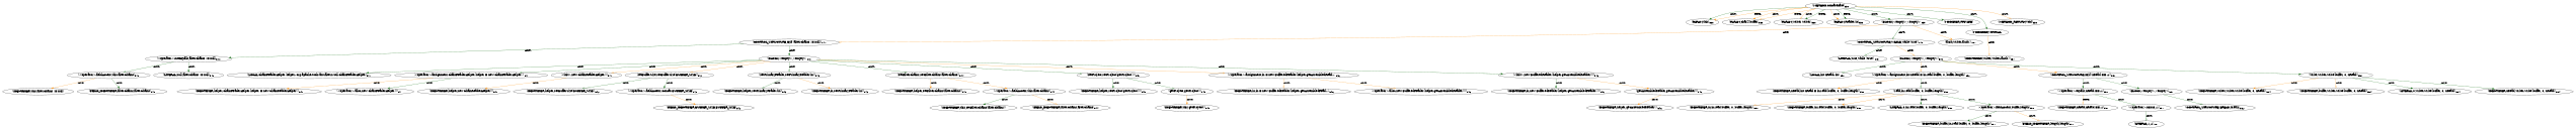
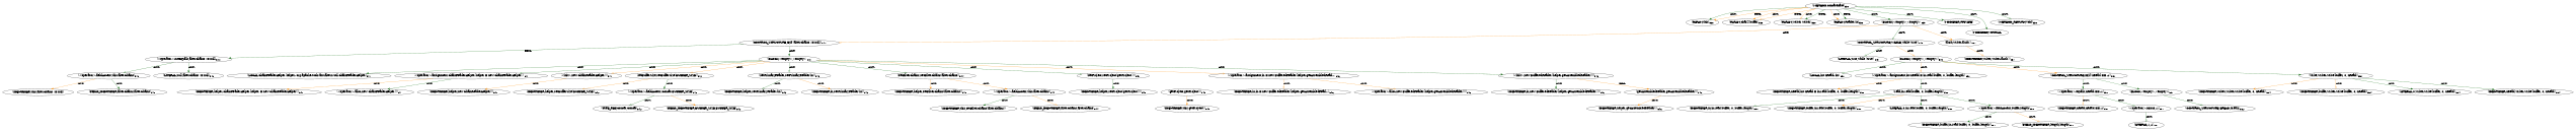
  digraph {
    edge [arrowhead=onormal color=darkgreen]
    n1 [label=<(METHOD,concatenate)<SUB>538</SUB>>]
    n2 [label=<(PARAM,this)<SUB>538</SUB>>]
    n3 [label=<(PARAM,char[] buffer)<SUB>538</SUB>>]
    n4 [label=<(PARAM,Writer writer)<SUB>538</SUB>>]
    n5 [label=<(PARAM,Reader in)<SUB>538</SUB>>]
    n6 [label=<(BLOCK,&lt;empty&gt;,&lt;empty&gt;)<SUB>539</SUB>>]
    n7 [label=<(MODIFIER,PRIVATE)>]
    n8 [label=<(MODIFIER,VIRTUAL)>]
    n9 [label=<(METHOD_RETURN,void)<SUB>538</SUB>>]
    n10 [label=<(CONTROL_STRUCTURE,IF,if (filterChains != null))<SUB>540</SUB>>]
    n11 [label=<(CONTROL_STRUCTURE,WHILE,while (true))<SUB>549</SUB>>]
    n12 [label=<(flush,writer.flush())<SUB>557</SUB>>]
    n13 [label=<(&lt;operator&gt;.notEquals,filterChains != null)<SUB>540</SUB>>]
    n14 [label=<(BLOCK,&lt;empty&gt;,&lt;empty&gt;)<SUB>540</SUB>>]
    n15 [label=<(LITERAL,true,while (true))<SUB>549</SUB>>]
    n16 [label=<(BLOCK,&lt;empty&gt;,&lt;empty&gt;)<SUB>549</SUB>>]
    n17 [label=<(IDENTIFIER,writer,writer.flush())<SUB>557</SUB>>]
    n18 [label=<(&lt;operator&gt;.fieldAccess,this.filterChains)<SUB>540</SUB>>]
    n19 [label=<(LITERAL,null,filterChains != null)<SUB>540</SUB>>]
    n20 [label=<(LOCAL,ChainReaderHelper helper: org.apache.tools.ant.filters.util.ChainReaderHelper)<SUB>541</SUB>>]
    n21 [label=<(&lt;operator&gt;.assignment,ChainReaderHelper helper = new ChainReaderHelper())<SUB>541</SUB>>]
    n22 [label=<(&lt;init&gt;,new ChainReaderHelper())<SUB>541</SUB>>]
    n23 [label=<(setBufferSize,setBufferSize(BUFFER_SIZE))<SUB>542</SUB>>]
    n24 [label=<(setPrimaryReader,setPrimaryReader(in))<SUB>543</SUB>>]
    n25 [label=<(setFilterChains,setFilterChains(filterChains))<SUB>544</SUB>>]
    n26 [label=<(setProject,setProject(getProject()))<SUB>545</SUB>>]
    n27 [label=<(&lt;operator&gt;.assignment,in = new BufferedReader(helper.getAssembledRead...)<SUB>546</SUB>>]
    n28 [label=<(&lt;init&gt;,new BufferedReader(helper.getAssembledReader()))<SUB>546</SUB>>]
    n29 [label=<(IDENTIFIER,this,filterChains != null)>]
    n30 [label=<(FIELD_IDENTIFIER,filterChains,filterChains)<SUB>540</SUB>>]
    n31 [label=<(IDENTIFIER,helper,ChainReaderHelper helper = new ChainReaderHelper())<SUB>541</SUB>>]
    n32 [label=<(&lt;operator&gt;.alloc,new ChainReaderHelper())<SUB>541</SUB>>]
    n33 [label=<(IDENTIFIER,helper,new ChainReaderHelper())<SUB>541</SUB>>]
    n34 [label=<(IDENTIFIER,helper,setBufferSize(BUFFER_SIZE))<SUB>542</SUB>>]
    n35 [label=<(&lt;operator&gt;.fieldAccess,Concat.BUFFER_SIZE)<SUB>542</SUB>>]
    n36 [label=<(IDENTIFIER,helper,setPrimaryReader(in))<SUB>543</SUB>>]
    n37 [label=<(IDENTIFIER,in,setPrimaryReader(in))<SUB>543</SUB>>]
    n38 [label=<(IDENTIFIER,helper,setFilterChains(filterChains))<SUB>548</SUB>>]
    n39 [label=<(&lt;operator&gt;.fieldAccess,this.filterChains)<SUB>544</SUB>>]
    n40 [label=<(IDENTIFIER,helper,setProject(getProject()))<SUB>545</SUB>>]
    n41 [label=<(getProject,getProject())<SUB>545</SUB>>]
    n42 [label=<(IDENTIFIER,in,in = new BufferedReader(helper.getAssembledRead...)<SUB>546</SUB>>]
    n43 [label=<(&lt;operator&gt;.alloc,new BufferedReader(helper.getAssembledReader()))<SUB>546</SUB>>]
    n44 [label=<(IDENTIFIER,in,new BufferedReader(helper.getAssembledReader()))<SUB>546</SUB>>]
    n45 [label=<(getAssembledReader,getAssembledReader())<SUB>546</SUB>>]
+   n46 [label=<(TYPE_REF,Concat,Concat)<SUB>542</SUB>>]
    n47 [label=<(FIELD_IDENTIFIER,BUFFER_SIZE,BUFFER_SIZE)<SUB>542</SUB>>]
    n48 [label=<(IDENTIFIER,this,setFilterChains(filterChains))>]
    n49 [label=<(FIELD_IDENTIFIER,filterChains,filterChains)<SUB>544</SUB>>]
    n50 [label=<(IDENTIFIER,this,getProject())<SUB>545</SUB>>]
    n51 [label=<(IDENTIFIER,helper,getAssembledReader())<SUB>546</SUB>>]
    n52 [label=<(LOCAL,int nRead: int)<SUB>550</SUB>>]
    n53 [label=<(&lt;operator&gt;.assignment,int nRead = in.read(buffer, 0, buffer.length))<SUB>550</SUB>>]
    n54 [label=<(CONTROL_STRUCTURE,IF,if (nRead == -1))<SUB>551</SUB>>]
    n55 [label=<(write,writer.write(buffer, 0, nRead))<SUB>557</SUB>>]
    n56 [label=<(IDENTIFIER,nRead,int nRead = in.read(buffer, 0, buffer.length))<SUB>550</SUB>>]
    n57 [label=<(read,in.read(buffer, 0, buffer.length))<SUB>550</SUB>>]
    n58 [label=<(&lt;operator&gt;.equals,nRead == -1)<SUB>551</SUB>>]
    n59 [label=<(BLOCK,&lt;empty&gt;,&lt;empty&gt;)<SUB>551</SUB>>]
    n60 [label=<(IDENTIFIER,writer,writer.write(buffer, 0, nRead))<SUB>554</SUB>>]
    n61 [label=<(IDENTIFIER,buffer,writer.write(buffer, 0, nRead))<SUB>554</SUB>>]
    n62 [label=<(LITERAL,0,writer.write(buffer, 0, nRead))<SUB>554</SUB>>]
    n63 [label=<(IDENTIFIER,nRead,writer.write(buffer, 0, nRead))<SUB>554</SUB>>]
    n64 [label=<(IDENTIFIER,in,in.read(buffer, 0, buffer.length))<SUB>550</SUB>>]
    n65 [label=<(IDENTIFIER,buffer,in.read(buffer, 0, buffer.length))<SUB>550</SUB>>]
    n66 [label=<(LITERAL,0,in.read(buffer, 0, buffer.length))<SUB>550</SUB>>]
    n67 [label=<(&lt;operator&gt;.fieldAccess,buffer.length)<SUB>550</SUB>>]
    n68 [label=<(IDENTIFIER,buffer,in.read(buffer, 0, buffer.length))<SUB>550</SUB>>]
    n69 [label=<(FIELD_IDENTIFIER,length,length)<SUB>550</SUB>>]
    n70 [label=<(IDENTIFIER,nRead,nRead == -1)<SUB>551</SUB>>]
    n71 [label=<(&lt;operator&gt;.minus,-1)<SUB>551</SUB>>]
    n72 [label=<(CONTROL_STRUCTURE,BREAK,break;)<SUB>552</SUB>>]
    n73 [label=<(LITERAL,1,-1)<SUB>551</SUB>>]
    n1 -> n2 [arrowhead=normal label="AST: "]
    n1 -> n2 [arrowhead=vee color=darkorange label="DDG: "]
    n1 -> n3 [arrowhead=normal color=darkorange label="AST: "]
    n1 -> n3 [color=darkorange label="DDG: "]
    n1 -> n4 [color=darkorange label="AST: "]
    n1 -> n4 [arrowhead=vee label="DDG: "]
    n1 -> n5 [arrowhead=normal color=darkorange label="AST: "]
    n1 -> n5 [arrowhead=normal label="DDG: "]
    n1 -> n6 [arrowhead=normal label="AST: "]
    n1 -> n7 [arrowhead=vee label="AST: "]
    n1 -> n8 [arrowhead=vee label="AST: "]
-   n1 -> n9 [color=darkorange label="AST: "]
+   n1 -> n9 [label="AST: "]
    n6 -> n10 [color=darkorange label="AST: "]
    n6 -> n11 [label="AST: "]
    n6 -> n12 [arrowhead=vee color=darkorange label="AST: "]
-   n10 -> n13 [arrowhead=normal label="AST: "]
+   n10 -> n13 [arrowhead=normal label="DDG: "]
    n10 -> n14 [arrowhead=normal label="AST: "]
    n11 -> n15 [label="AST: "]
    n11 -> n16 [color=darkorange label="AST: "]
-   n8 -> n17 [color=darkorange label="AST: "]
+   n12 -> n17 [color=darkorange label="AST: "]
    n13 -> n18 [label="AST: "]
    n13 -> n19 [arrowhead=vee label="AST: "]
    n14 -> n20 [arrowhead=normal label="AST: "]
    n14 -> n21 [label="AST: "]
    n14 -> n22 [color=darkorange label="AST: "]
    n14 -> n23 [color=darkorange label="AST: "]
    n14 -> n24 [label="AST: "]
    n14 -> n25 [label="AST: "]
    n14 -> n26 [label="AST: "]
    n14 -> n27 [color=darkorange label="AST: "]
    n14 -> n28 [arrowhead=vee label="AST: "]
    n16 -> n52 [label="AST: "]
    n16 -> n53 [color=darkorange label="AST: "]
    n16 -> n54 [arrowhead=normal color=darkorange label="AST: "]
    n16 -> n55 [arrowhead=normal label="AST: "]
    n18 -> n29 [arrowhead=normal color=darkorange label="AST: "]
    n18 -> n30 [arrowhead=vee label="AST: "]
    n21 -> n31 [arrowhead=normal color=darkorange label="AST: "]
    n21 -> n32 [arrowhead=vee label="AST: "]
    n22 -> n33 [arrowhead=vee color=darkorange label="AST: "]
-   n23 -> n34 [label="AST: "]
+   n23 -> n34 [color=darkorange label="AST: "]
    n23 -> n35 [arrowhead=normal label="AST: "]
    n24 -> n36 [label="AST: "]
    n24 -> n37 [arrowhead=vee color=darkorange label="AST: "]
    n25 -> n38 [arrowhead=vee color=darkorange label="AST: "]
    n25 -> n39 [arrowhead=normal color=darkorange label="AST: "]
    n26 -> n40 [arrowhead=normal label="AST: "]
-   n26 -> n41 [label="AST: "]
    n27 -> n42 [color=darkorange label="AST: "]
    n27 -> n43 [color=darkorange label="AST: "]
    n28 -> n44 [arrowhead=normal label="AST: "]
-   n28 -> n45 [arrowhead=normal color=darkorange label="AST: "]
+   n28 -> n45 [arrowhead=normal color=darkorange label="DDG: "]
+   n35 -> n46 [label="AST: "]
    n35 -> n47 [arrowhead=normal color=darkorange label="AST: "]
    n39 -> n48 [arrowhead=normal label="AST: "]
    n39 -> n49 [color=darkorange label="AST: "]
    n41 -> n50 [arrowhead=normal color=darkorange label="AST: "]
    n45 -> n51 [arrowhead=vee color=darkorange label="AST: "]
    n53 -> n56 [arrowhead=normal color=darkorange label="AST: "]
    n53 -> n57 [label="AST: "]
    n54 -> n58 [arrowhead=normal label="AST: "]
    n54 -> n59 [arrowhead=vee label="AST: "]
    n55 -> n60 [arrowhead=vee color=darkorange label="AST: "]
    n55 -> n61 [color=darkorange label="AST: "]
    n55 -> n62 [arrowhead=normal label="AST: "]
    n55 -> n63 [arrowhead=normal label="AST: "]
-   n57 -> n64 [color=darkorange label="AST: "]
+   n57 -> n64 [label="AST: "]
    n57 -> n65 [arrowhead=vee color=darkorange label="AST: "]
    n57 -> n66 [arrowhead=normal label="AST: "]
    n57 -> n67 [arrowhead=vee label="AST: "]
-   n58 -> n70 [color=darkorange label="DDG: "]
+   n58 -> n70 [color=darkorange label="AST: "]
    n58 -> n71 [label="AST: "]
    n59 -> n72 [label="AST: "]
    n67 -> n68 [arrowhead=vee label="AST: "]
    n67 -> n69 [color=darkorange label="AST: "]
    n71 -> n73 [label="AST: "]
  }
